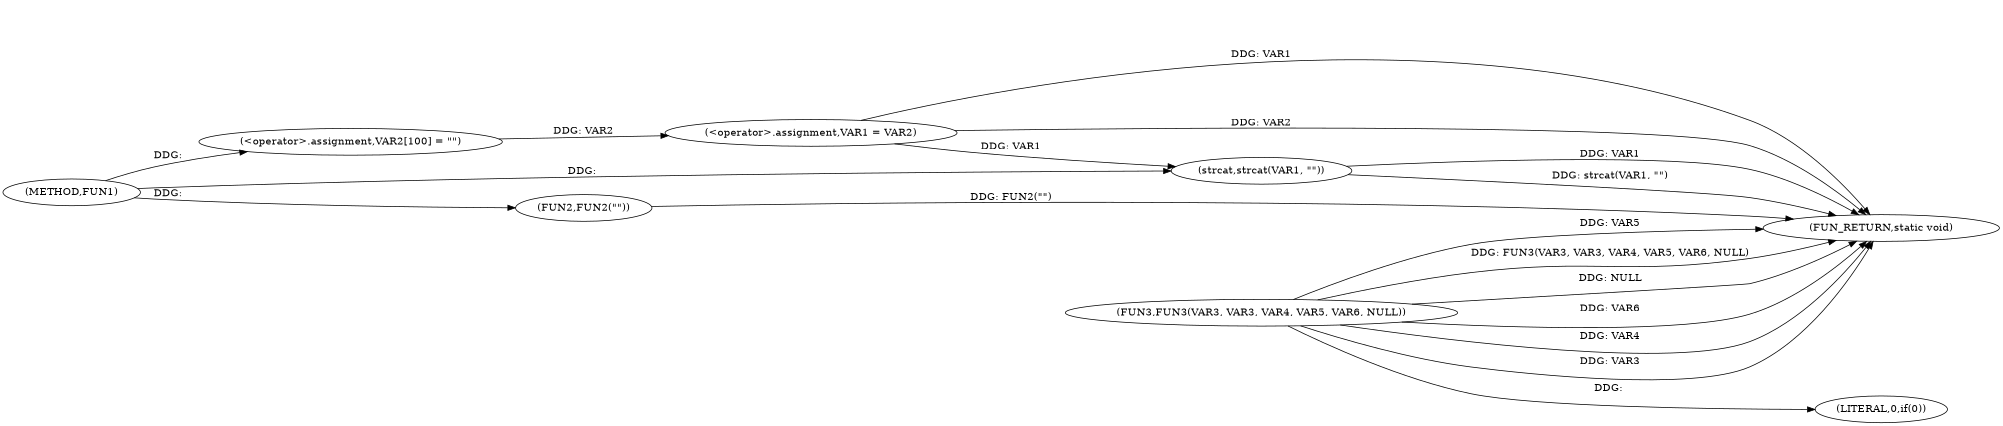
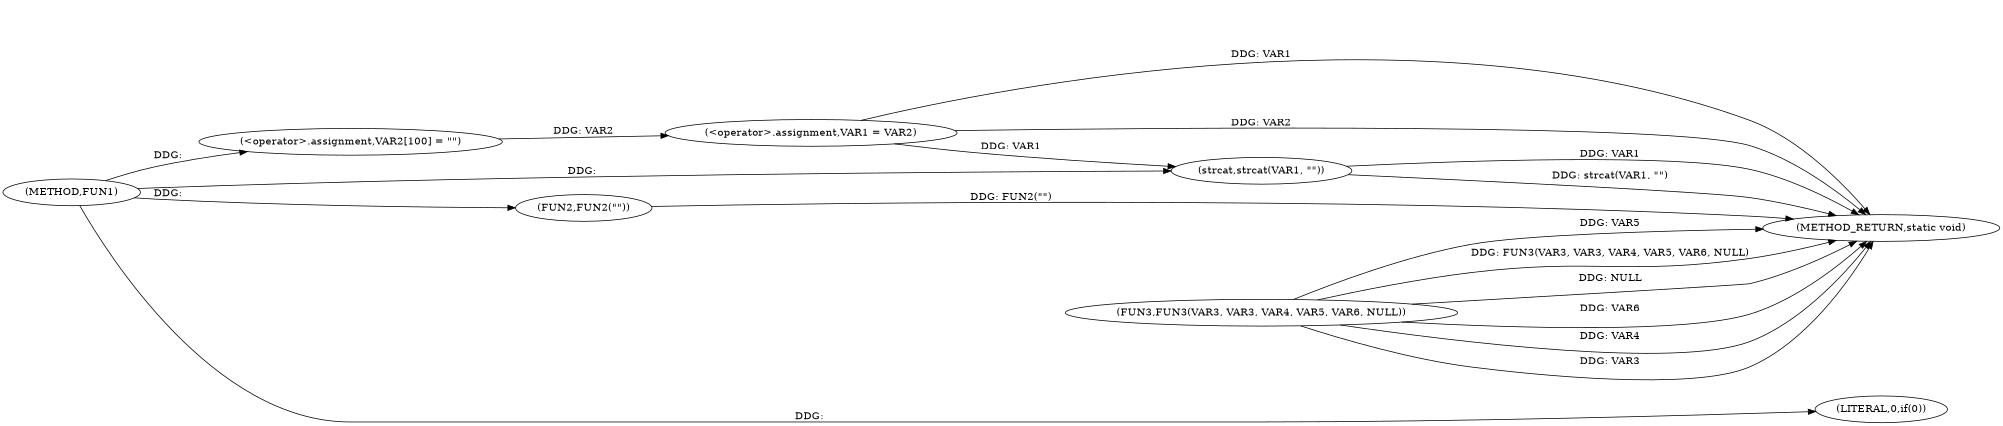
  digraph {
    rankdir=LR
    n1 [label="(METHOD,FUN1)"]
    n2 [label="(<operator>.assignment,VAR2[100] = \"\")"]
    n3 [label="(LITERAL,0,if(0))"]
    n4 [label="(FUN2,FUN2(\"\"))"]
    n5 [label="(strcat,strcat(VAR1, \"\"))"]
    n6 [label="(<operator>.assignment,VAR1 = VAR2)"]
-   n7 [label="(FUN_RETURN,static void)"]
+   n7 [label="(METHOD_RETURN,static void)"]
    n8 [label="(FUN3,FUN3(VAR3, VAR3, VAR4, VAR5, VAR6, NULL))"]
    n1 -> n2 [label="DDG: "]
-   n8 -> n3 [label="DDG: "]
+   n1 -> n3 [label="DDG: "]
    n1 -> n4 [label="DDG: "]
    n1 -> n5 [label="DDG: "]
    n2 -> n6 [label="DDG: VAR2"]
    n4 -> n7 [label="DDG: FUN2(\"\")"]
    n5 -> n7 [label="DDG: strcat(VAR1, \"\")"]
    n5 -> n7 [label="DDG: VAR1"]
    n6 -> n5 [label="DDG: VAR1"]
    n6 -> n7 [label="DDG: VAR1"]
    n6 -> n7 [label="DDG: VAR2"]
    n8 -> n7 [label="DDG: NULL"]
    n8 -> n7 [label="DDG: VAR6"]
    n8 -> n7 [label="DDG: VAR4"]
    n8 -> n7 [label="DDG: VAR3"]
    n8 -> n7 [label="DDG: VAR5"]
    n8 -> n7 [label="DDG: FUN3(VAR3, VAR3, VAR4, VAR5, VAR6, NULL)"]
  }
